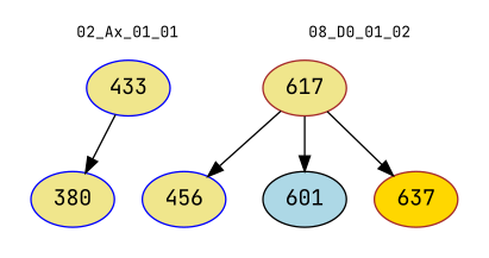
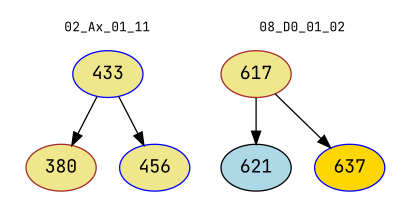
  digraph {
    fontname="JetBrains Mono"
    node [color=blue fillcolor=khaki fontname="JetBrains Mono" style=filled]
    edge [color=black fontname="JetBrains Mono"]
    n1 [label=433]
-   n2 [label=380]
+   n2 [color=brown label=380]
    n3 [label=456]
    n4 [color=brown label=617]
-   n5 [color=black fillcolor=lightblue label=601]
-   n6 [color=brown fillcolor=gold label=637]
+   n5 [color=black fillcolor=lightblue label=621]
+   n6 [fillcolor=gold label=637]
    subgraph cluster_1 {
      color=white
      fontsize=10
-     label="02_Ax_01_01"
+     label="02_Ax_01_11"
      n1
      n2
      n3
    }
    subgraph cluster_2 {
      color=white
      fontsize=10
      label="08_D0_01_02"
      n4
      n5
      n6
    }
    n1 -> n2
-   n4 -> n3
+   n1 -> n3
    n4 -> n5
    n4 -> n6
  }
